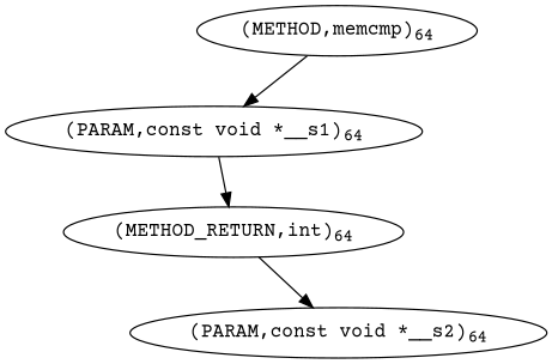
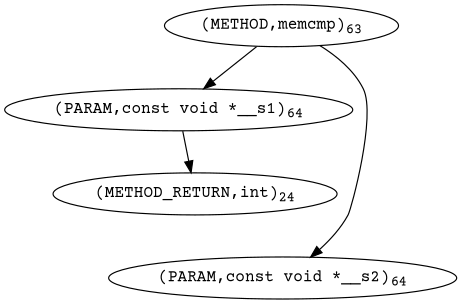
  digraph {
    fontname="Courier Prime"
    node [fontname="Courier Prime"]
    edge [fontname="Courier Prime"]
-   n1 [label=<(METHOD,memcmp)<SUB>64</SUB>>]
+   n1 [label=<(METHOD,memcmp)<SUB>63</SUB>>]
    n2 [label=<(PARAM,const void *__s1)<SUB>64</SUB>>]
    n3 [label=<(PARAM,const void *__s2)<SUB>64</SUB>>]
-   n4 [label=<(METHOD_RETURN,int)<SUB>64</SUB>>]
+   n4 [label=<(METHOD_RETURN,int)<SUB>24</SUB>>]
    n1 -> n2
-   n4 -> n3
+   n1 -> n3
    n2 -> n4
  }
